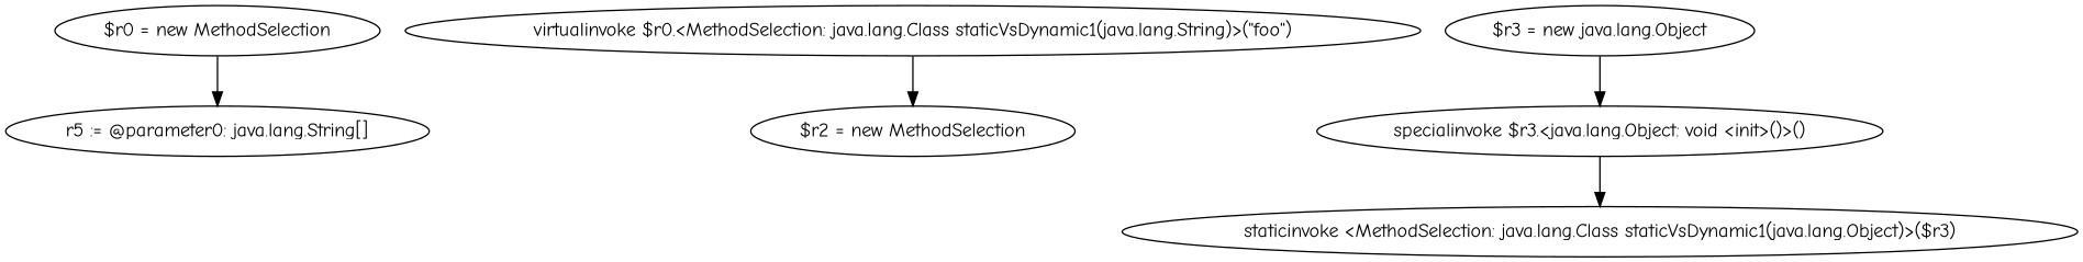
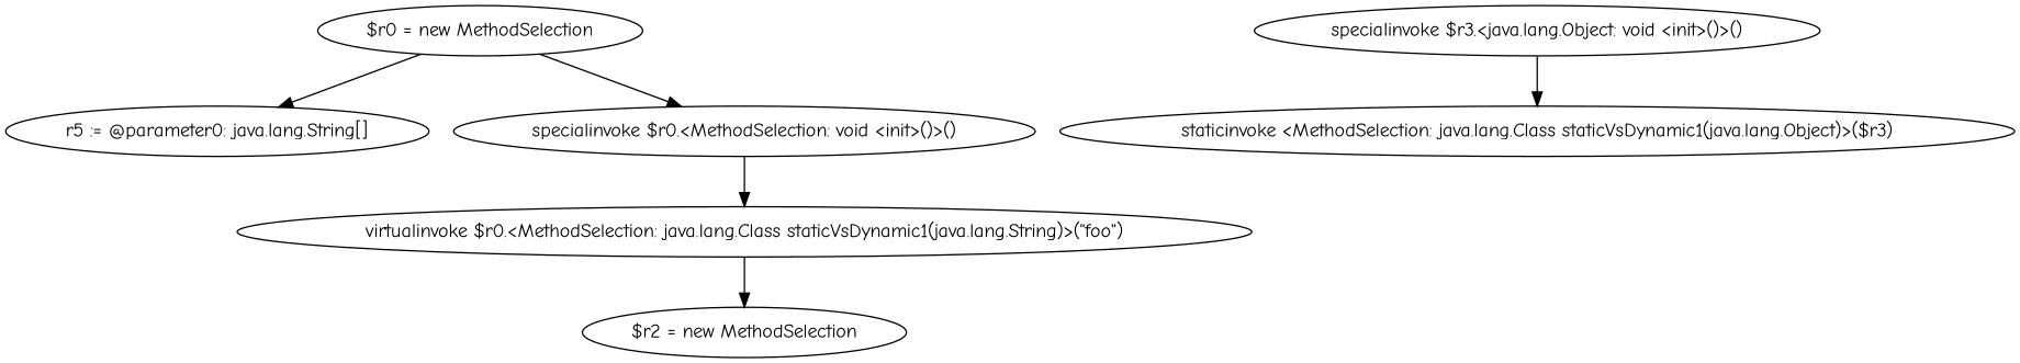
  digraph {
    fontname="Comic Neue"
    node [fontname="Comic Neue"]
    edge [fontname="Comic Neue"]
    "$r0 = new MethodSelection"
    "r5 := @parameter0: java.lang.String[]"
+   "specialinvoke $r0.<MethodSelection: void <init>()>()"
    "virtualinvoke $r0.<MethodSelection: java.lang.Class staticVsDynamic1(java.lang.String)>(\"foo\")"
    "$r2 = new MethodSelection"
-   "$r3 = new java.lang.Object"
    "specialinvoke $r3.<java.lang.Object: void <init>()>()"
    "staticinvoke <MethodSelection: java.lang.Class staticVsDynamic1(java.lang.Object)>($r3)"
    "$r0 = new MethodSelection" -> "r5 := @parameter0: java.lang.String[]"
+   "$r0 = new MethodSelection" -> "specialinvoke $r0.<MethodSelection: void <init>()>()"
+   "specialinvoke $r0.<MethodSelection: void <init>()>()" -> "virtualinvoke $r0.<MethodSelection: java.lang.Class staticVsDynamic1(java.lang.String)>(\"foo\")"
    "virtualinvoke $r0.<MethodSelection: java.lang.Class staticVsDynamic1(java.lang.String)>(\"foo\")" -> "$r2 = new MethodSelection"
-   "$r3 = new java.lang.Object" -> "specialinvoke $r3.<java.lang.Object: void <init>()>()"
    "specialinvoke $r3.<java.lang.Object: void <init>()>()" -> "staticinvoke <MethodSelection: java.lang.Class staticVsDynamic1(java.lang.Object)>($r3)"
  }
